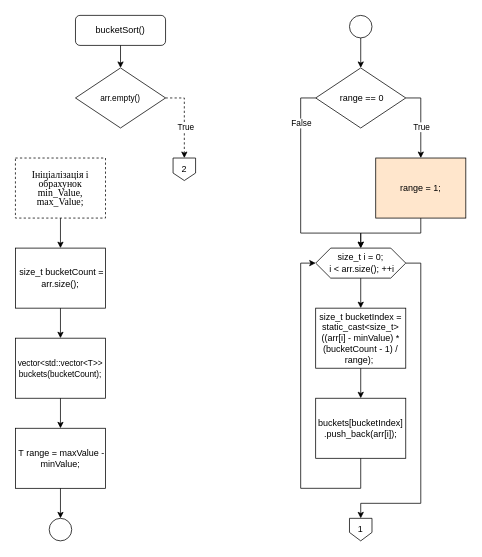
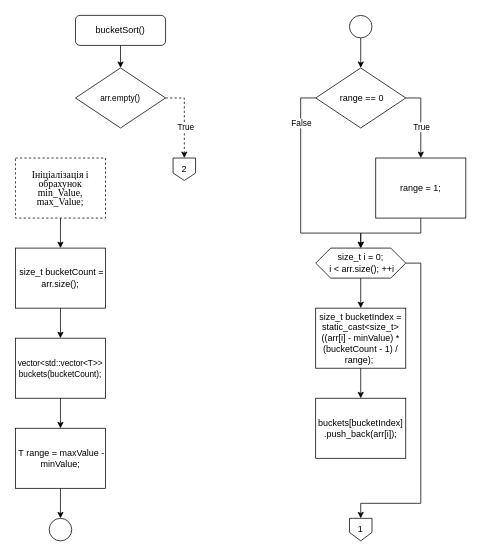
  <mxCell id="0" />
  <mxCell id="1" parent="0" />
  <mxCell id="2" value="bucketSort()" style="rounded=1;whiteSpace=wrap;html=1;" vertex="1" parent="1"><mxGeometry x="100" y="20" width="120" height="40" as="geometry" /></mxCell>
  <mxCell id="3" value="" style="endArrow=classic;html=1;rounded=0;exitX=0.5;exitY=1;exitDx=0;exitDy=0;" edge="1" parent="1" source="2"><mxGeometry width="50" height="50" relative="1" as="geometry"><mxPoint x="110" y="150" as="sourcePoint" /><mxPoint x="160" y="90" as="targetPoint" /></mxGeometry></mxCell>
  <mxCell id="4" value="&lt;div style=&quot;border-color: var(--border-color); font-family: &amp;quot;Times New Roman&amp;quot;; line-height: 12px; font-size: 13px;&quot;&gt;&lt;font style=&quot;border-color: var(--border-color); font-size: 13px;&quot;&gt;Ініціалізація і обрахунок min_Value,&lt;/font&gt;&lt;/div&gt;&lt;div style=&quot;border-color: var(--border-color); font-family: &amp;quot;Times New Roman&amp;quot;; line-height: 12px; font-size: 13px;&quot;&gt;&lt;font style=&quot;border-color: var(--border-color); font-size: 13px;&quot;&gt;max_Value;&lt;/font&gt;&lt;/div&gt;" style="rounded=0;whiteSpace=wrap;html=1;dashed=1;" vertex="1" parent="1"><mxGeometry x="20" y="210" width="120" height="80" as="geometry" /></mxCell>
  <mxCell id="5" value="&lt;font style=&quot;font-size: 11px;&quot;&gt;arr.empty()&lt;/font&gt;" style="rhombus;whiteSpace=wrap;html=1;" vertex="1" parent="1"><mxGeometry x="100" y="90" width="120" height="80" as="geometry" /></mxCell>
  <mxCell id="6" value="" style="endArrow=classic;html=1;rounded=0;exitX=1;exitY=0.5;exitDx=0;exitDy=0;entryX=0.5;entryY=0;entryDx=0;entryDy=0;dashed=1;" edge="1" parent="1" source="5" target="33"><mxGeometry width="50" height="50" relative="1" as="geometry"><mxPoint x="290" y="260" as="sourcePoint" /><mxPoint x="240" y="210" as="targetPoint" /><Array as="points"><mxPoint x="245" y="130" /></Array></mxGeometry></mxCell>
  <mxCell id="7" value="True" style="edgeLabel;html=1;align=center;verticalAlign=middle;resizable=0;points=[];" vertex="1" connectable="0" parent="6"><mxGeometry x="0.204" y="1" relative="1" as="geometry"><mxPoint as="offset" /></mxGeometry></mxCell>
  <mxCell id="8" value="" style="endArrow=classic;html=1;rounded=0;exitX=0.5;exitY=1;exitDx=0;exitDy=0;" edge="1" parent="1" source="4"><mxGeometry width="50" height="50" relative="1" as="geometry"><mxPoint x="60" y="410" as="sourcePoint" /><mxPoint x="80" y="330" as="targetPoint" /></mxGeometry></mxCell>
  <mxCell id="9" value="&amp;nbsp;size_t bucketCount = arr.size();" style="rounded=0;whiteSpace=wrap;html=1;" vertex="1" parent="1"><mxGeometry x="20" y="330" width="120" height="80" as="geometry" /></mxCell>
  <mxCell id="10" value="" style="endArrow=classic;html=1;rounded=0;exitX=0.5;exitY=1;exitDx=0;exitDy=0;" edge="1" parent="1" source="9"><mxGeometry width="50" height="50" relative="1" as="geometry"><mxPoint x="60" y="510" as="sourcePoint" /><mxPoint x="80" y="450" as="targetPoint" /></mxGeometry></mxCell>
  <mxCell id="11" value="&lt;font style=&quot;font-size: 11px;&quot;&gt;vector&amp;lt;std::vector&amp;lt;T&amp;gt;&amp;gt; buckets(bucketCount);&lt;/font&gt;" style="rounded=0;whiteSpace=wrap;html=1;" vertex="1" parent="1"><mxGeometry x="20" y="450" width="120" height="80" as="geometry" /></mxCell>
  <mxCell id="12" value="" style="endArrow=classic;html=1;rounded=0;exitX=0.5;exitY=1;exitDx=0;exitDy=0;" edge="1" parent="1" source="11"><mxGeometry width="50" height="50" relative="1" as="geometry"><mxPoint x="60" y="630" as="sourcePoint" /><mxPoint x="80" y="570" as="targetPoint" /></mxGeometry></mxCell>
  <mxCell id="13" value="&amp;nbsp;T range = maxValue - minValue;" style="rounded=0;whiteSpace=wrap;html=1;" vertex="1" parent="1"><mxGeometry x="20" y="570" width="120" height="80" as="geometry" /></mxCell>
  <mxCell id="14" value="" style="endArrow=classic;html=1;rounded=0;exitX=0.5;exitY=1;exitDx=0;exitDy=0;" edge="1" parent="1" source="13"><mxGeometry width="50" height="50" relative="1" as="geometry"><mxPoint x="70" y="750" as="sourcePoint" /><mxPoint x="80" y="690" as="targetPoint" /></mxGeometry></mxCell>
  <mxCell id="15" value="" style="ellipse;whiteSpace=wrap;html=1;aspect=fixed;" vertex="1" parent="1"><mxGeometry x="65" y="690" width="30" height="30" as="geometry" /></mxCell>
  <mxCell id="16" style="edgeStyle=orthogonalEdgeStyle;rounded=0;orthogonalLoop=1;jettySize=auto;html=1;entryX=0.5;entryY=0;entryDx=0;entryDy=0;" edge="1" parent="1" source="17" target="18"><mxGeometry relative="1" as="geometry" /></mxCell>
  <mxCell id="17" value="" style="ellipse;whiteSpace=wrap;html=1;aspect=fixed;" vertex="1" parent="1"><mxGeometry x="465" y="20" width="30" height="30" as="geometry" /></mxCell>
  <mxCell id="18" value="&amp;nbsp;range == 0" style="rhombus;whiteSpace=wrap;html=1;" vertex="1" parent="1"><mxGeometry x="420" y="90" width="120" height="80" as="geometry" /></mxCell>
  <mxCell id="19" value="" style="endArrow=classic;html=1;rounded=0;" edge="1" parent="1"><mxGeometry width="50" height="50" relative="1" as="geometry"><mxPoint x="540" y="130" as="sourcePoint" /><mxPoint x="560" y="210" as="targetPoint" /><Array as="points"><mxPoint x="560" y="130" /></Array></mxGeometry></mxCell>
  <mxCell id="20" value="True" style="edgeLabel;html=1;align=center;verticalAlign=middle;resizable=0;points=[];" vertex="1" connectable="0" parent="19"><mxGeometry x="0.166" relative="1" as="geometry"><mxPoint as="offset" /></mxGeometry></mxCell>
  <mxCell id="21" value="" style="endArrow=classic;html=1;rounded=0;exitX=0;exitY=0.5;exitDx=0;exitDy=0;entryX=0.5;entryY=0;entryDx=0;entryDy=0;" edge="1" parent="1" source="18"><mxGeometry width="50" height="50" relative="1" as="geometry"><mxPoint x="360" y="310" as="sourcePoint" /><mxPoint x="480" y="330" as="targetPoint" /><Array as="points"><mxPoint x="400" y="130" /><mxPoint x="400" y="310" /><mxPoint x="480" y="310" /></Array></mxGeometry></mxCell>
  <mxCell id="22" value="False" style="edgeLabel;html=1;align=center;verticalAlign=middle;resizable=0;points=[];" vertex="1" connectable="0" parent="21"><mxGeometry x="0.166" y="-2" relative="1" as="geometry"><mxPoint x="2" y="-122" as="offset" /></mxGeometry></mxCell>
  <mxCell id="23" style="edgeStyle=orthogonalEdgeStyle;rounded=0;orthogonalLoop=1;jettySize=auto;html=1;entryX=0.5;entryY=0;entryDx=0;entryDy=0;" edge="1" parent="1" source="24"><mxGeometry relative="1" as="geometry"><mxPoint x="480" y="330" as="targetPoint" /><Array as="points"><mxPoint x="560" y="310" /><mxPoint x="480" y="310" /><mxPoint x="481" y="330" /></Array></mxGeometry></mxCell>
- <mxCell id="24" value="range = 1;" style="rounded=0;whiteSpace=wrap;html=1;fillColor=#ffe6cc;" vertex="1" parent="1"><mxGeometry x="500" y="210" width="120" height="80" as="geometry" /></mxCell>
+ <mxCell id="24" value="range = 1;" style="rounded=0;whiteSpace=wrap;html=1;" vertex="1" parent="1"><mxGeometry x="500" y="210" width="120" height="80" as="geometry" /></mxCell>
  <mxCell id="25" style="edgeStyle=orthogonalEdgeStyle;rounded=0;orthogonalLoop=1;jettySize=auto;html=1;entryX=0.5;entryY=0;entryDx=0;entryDy=0;exitX=1;exitY=0.5;exitDx=0;exitDy=0;" edge="1" parent="1" source="26"><mxGeometry relative="1" as="geometry"><mxPoint x="480" y="690" as="targetPoint" /><Array as="points"><mxPoint x="560" y="350" /><mxPoint x="560" y="670" /><mxPoint x="480" y="670" /></Array></mxGeometry></mxCell>
  <mxCell id="26" value="size_t i = 0;&lt;br&gt;&amp;nbsp;i &amp;lt; arr.size(); ++i" style="shape=hexagon;perimeter=hexagonPerimeter2;whiteSpace=wrap;html=1;fixedSize=1;" vertex="1" parent="1"><mxGeometry x="420" y="330" width="120" height="40" as="geometry" /></mxCell>
  <mxCell id="27" value="" style="endArrow=classic;html=1;rounded=0;exitX=0.5;exitY=1;exitDx=0;exitDy=0;" edge="1" parent="1" source="26"><mxGeometry width="50" height="50" relative="1" as="geometry"><mxPoint x="430" y="500" as="sourcePoint" /><mxPoint x="480" y="410" as="targetPoint" /></mxGeometry></mxCell>
  <mxCell id="28" value="size_t bucketIndex = static_cast&amp;lt;size_t&amp;gt;((arr[i] - minValue) * (bucketCount - 1) / range);&amp;nbsp;" style="rounded=0;whiteSpace=wrap;html=1;" vertex="1" parent="1"><mxGeometry x="420" y="410" width="120" height="80" as="geometry" /></mxCell>
  <mxCell id="29" value="" style="endArrow=classic;html=1;rounded=0;exitX=0.5;exitY=1;exitDx=0;exitDy=0;" edge="1" parent="1" source="28"><mxGeometry width="50" height="50" relative="1" as="geometry"><mxPoint x="450" y="600" as="sourcePoint" /><mxPoint x="480" y="530" as="targetPoint" /></mxGeometry></mxCell>
  <mxCell id="30" value="buckets[bucketIndex]&lt;br&gt;.push_back(arr[i]);" style="rounded=0;whiteSpace=wrap;html=1;" vertex="1" parent="1"><mxGeometry x="420" y="530" width="120" height="80" as="geometry" /></mxCell>
- <mxCell id="31" value="" style="endArrow=classic;html=1;rounded=0;exitX=0.5;exitY=1;exitDx=0;exitDy=0;entryX=0;entryY=0.5;entryDx=0;entryDy=0;" edge="1" parent="1" source="30" target="26"><mxGeometry width="50" height="50" relative="1" as="geometry"><mxPoint x="460" y="710" as="sourcePoint" /><mxPoint x="410" y="380" as="targetPoint" /><Array as="points"><mxPoint x="480" y="650" /><mxPoint x="400" y="650" /><mxPoint x="400" y="350" /></Array></mxGeometry></mxCell>
  <mxCell id="32" value="1" style="shape=offPageConnector;whiteSpace=wrap;html=1;" vertex="1" parent="1"><mxGeometry x="465" y="690" width="30" height="30" as="geometry" /></mxCell>
  <mxCell id="33" value="2" style="shape=offPageConnector;whiteSpace=wrap;html=1;size=0.333;" vertex="1" parent="1"><mxGeometry x="230" y="210" width="30" height="30" as="geometry" /></mxCell>
